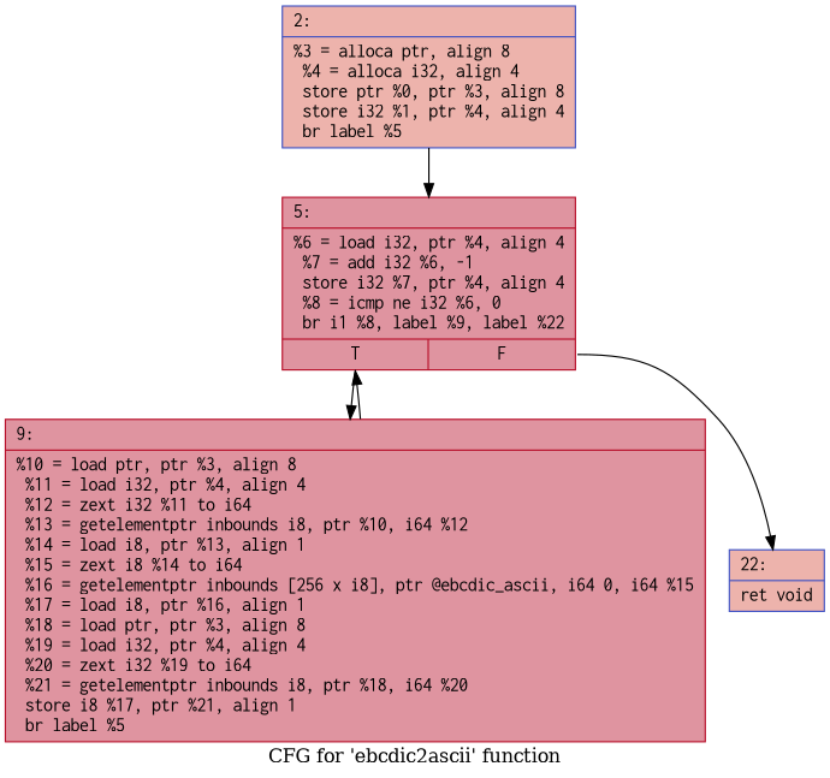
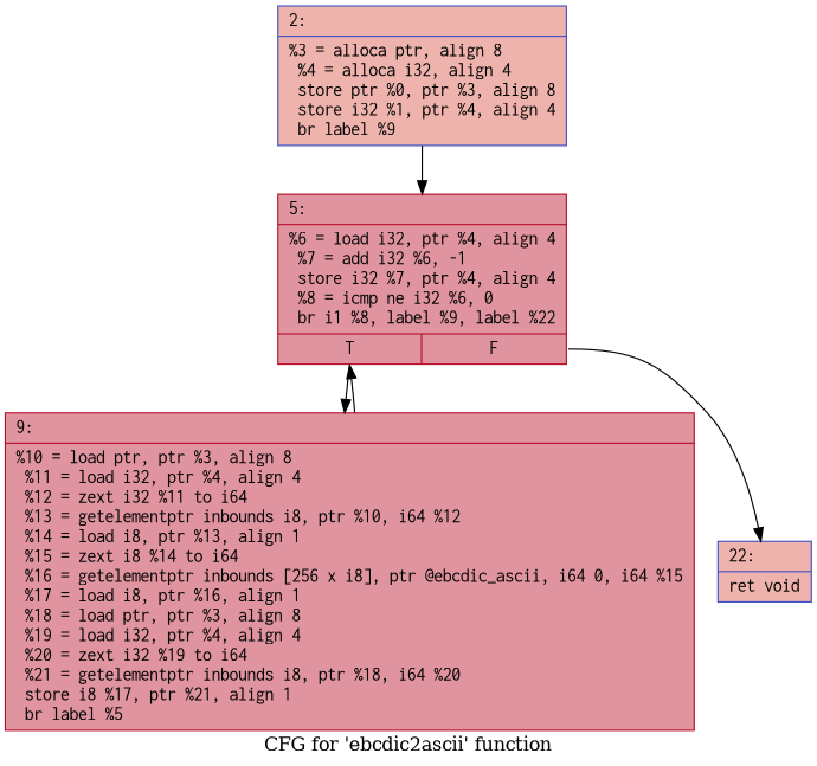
  digraph {
    label="CFG for 'ebcdic2ascii' function"
    node [color="#3d50c3ff" fillcolor="#d6524470" fontname=Courier shape=record style=filled]
-   n1 [label="{2:\l|  %3 = alloca ptr, align 8\l  %4 = alloca i32, align 4\l  store ptr %0, ptr %3, align 8\l  store i32 %1, ptr %4, align 4\l  br label %5\l}"]
+   n1 [label="{2:\l|  %3 = alloca ptr, align 8\l  %4 = alloca i32, align 4\l  store ptr %0, ptr %3, align 8\l  store i32 %1, ptr %4, align 4\l  br label %9\l}"]
    n2 [color="#b70d28ff" fillcolor="#b70d2870" label="{5:\l|  %6 = load i32, ptr %4, align 4\l  %7 = add i32 %6, -1\l  store i32 %7, ptr %4, align 4\l  %8 = icmp ne i32 %6, 0\l  br i1 %8, label %9, label %22\l|{<s0>T|<s1>F}}"]
    n3 [color="#b70d28ff" fillcolor="#b70d2870" label="{9:\l|  %10 = load ptr, ptr %3, align 8\l  %11 = load i32, ptr %4, align 4\l  %12 = zext i32 %11 to i64\l  %13 = getelementptr inbounds i8, ptr %10, i64 %12\l  %14 = load i8, ptr %13, align 1\l  %15 = zext i8 %14 to i64\l  %16 = getelementptr inbounds [256 x i8], ptr @ebcdic_ascii, i64 0, i64 %15\l  %17 = load i8, ptr %16, align 1\l  %18 = load ptr, ptr %3, align 8\l  %19 = load i32, ptr %4, align 4\l  %20 = zext i32 %19 to i64\l  %21 = getelementptr inbounds i8, ptr %18, i64 %20\l  store i8 %17, ptr %21, align 1\l  br label %5\l}"]
    n4 [label="{22:\l|  ret void\l}"]
    n1 -> n2
    n2 -> n3 [tailport=s0]
    n2 -> n4 [tailport=s1]
    n3 -> n2
  }
